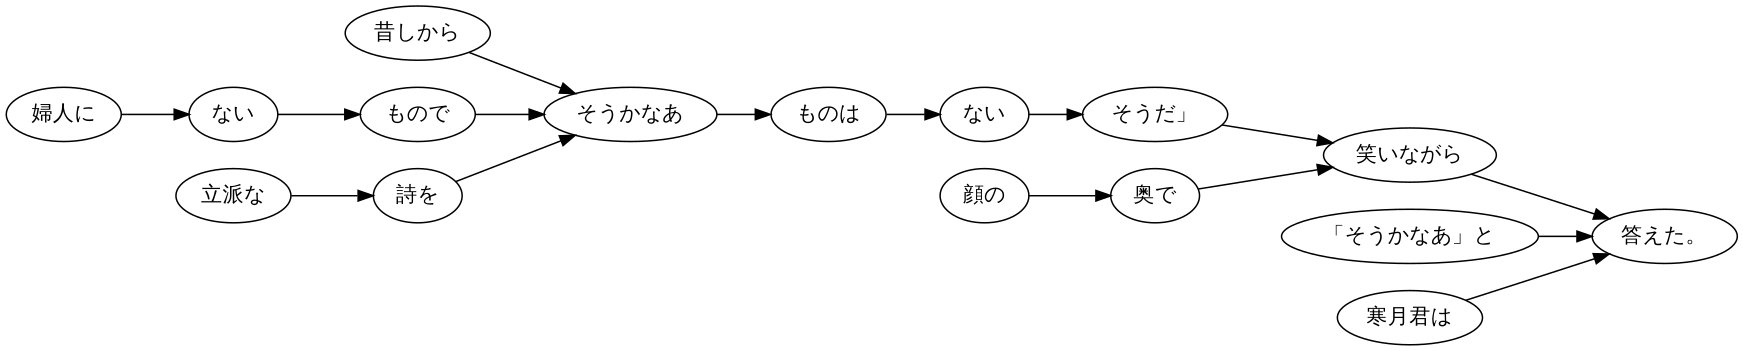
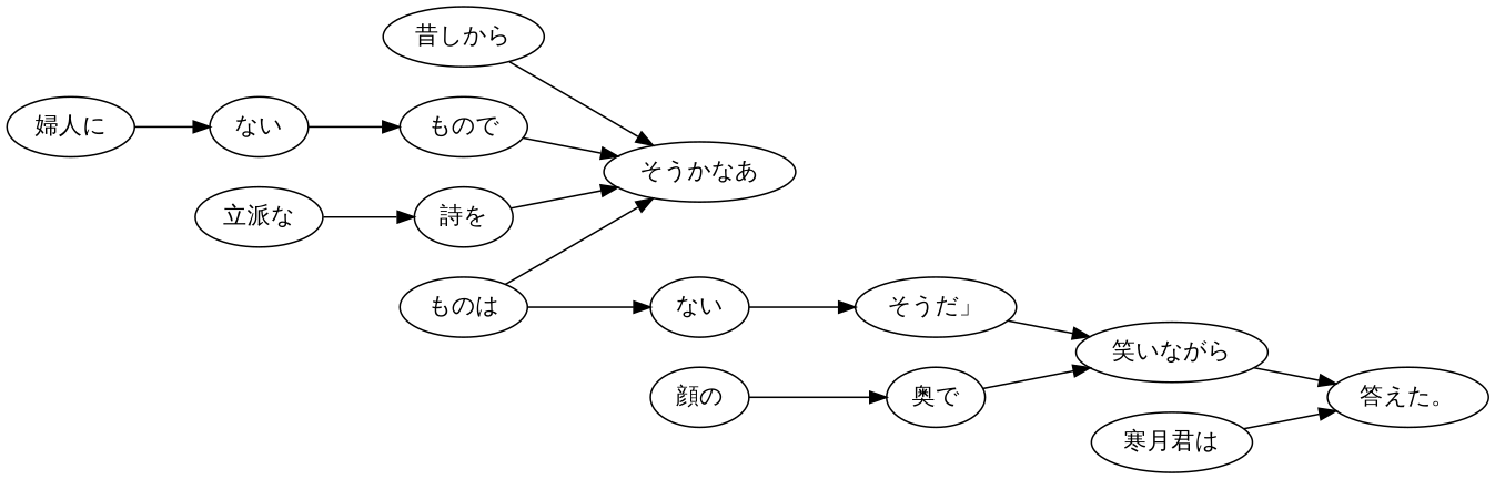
  digraph {
    rankdir=LR
    n1 [label="昔しから"]
    n2 [label="そうかなあ"]
    n3 [label="ものは"]
    n4 [label="婦人に"]
    n5 [label="ない"]
    n6 [label="もので"]
    n7 [label="立派な"]
    n8 [label="詩を"]
    n9 [label="ない"]
    n10 [label="そうだ」"]
    n11 [label="笑いながら"]
-   n12 [label="「そうかなあ」と"]
    n13 [label="答えた。"]
    n14 [label="寒月君は"]
    n15 [label="顔の"]
    n16 [label="奥で"]
    n1 -> n2
-   n2 -> n3
+   n3 -> n2
    n3 -> n9
    n4 -> n5
    n5 -> n6
    n6 -> n2
    n7 -> n8
    n8 -> n2
    n9 -> n10
    n10 -> n11
    n11 -> n13
-   n12 -> n13
    n14 -> n13
    n15 -> n16
    n16 -> n11
  }
